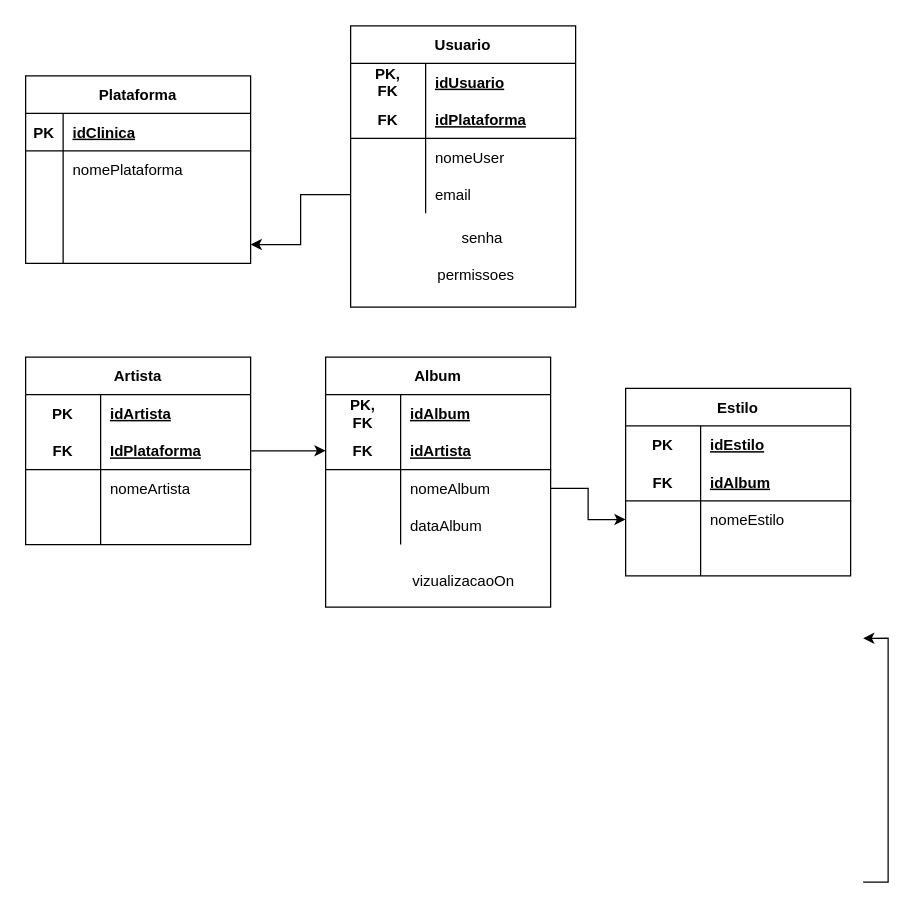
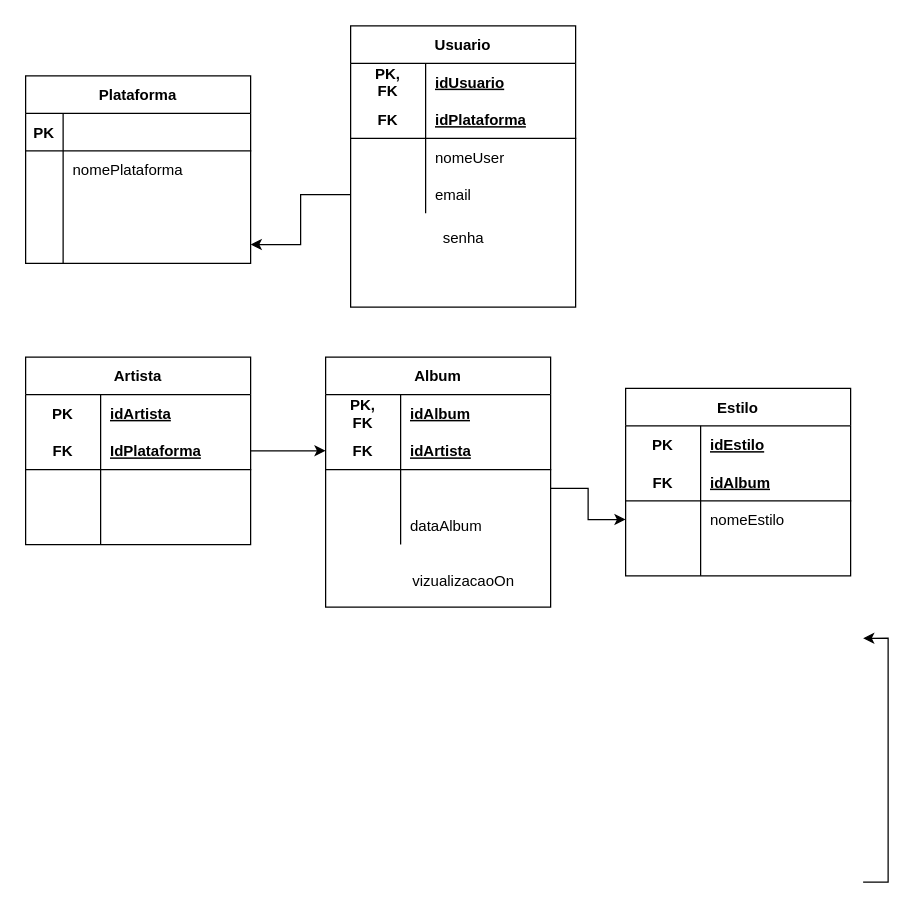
  <mxCell id="0" />
  <mxCell id="1" parent="0" />
  <mxCell id="2" value="Plataforma" style="shape=table;startSize=30;container=1;collapsible=1;childLayout=tableLayout;fixedRows=1;rowLines=0;fontStyle=1;align=center;resizeLast=1;" parent="1" vertex="1"><mxGeometry x="20" y="60" width="180" height="150" as="geometry" /></mxCell>
  <mxCell id="3" value="" style="shape=partialRectangle;collapsible=0;dropTarget=0;pointerEvents=0;fillColor=none;top=0;left=0;bottom=1;right=0;points=[[0,0.5],[1,0.5]];portConstraint=eastwest;" parent="2" vertex="1"><mxGeometry y="30" width="180" height="30" as="geometry" /></mxCell>
  <mxCell id="4" value="PK" style="shape=partialRectangle;connectable=0;fillColor=none;top=0;left=0;bottom=0;right=0;fontStyle=1;overflow=hidden;" parent="3" vertex="1"><mxGeometry width="30" height="30" as="geometry" /></mxCell>
- <mxCell id="5" value="idClinica" style="shape=partialRectangle;connectable=0;fillColor=none;top=0;left=0;bottom=0;right=0;align=left;spacingLeft=6;fontStyle=5;overflow=hidden;" parent="3" vertex="1"><mxGeometry x="30" width="150" height="30" as="geometry" /></mxCell>
  <mxCell id="6" value="" style="shape=partialRectangle;collapsible=0;dropTarget=0;pointerEvents=0;fillColor=none;top=0;left=0;bottom=0;right=0;points=[[0,0.5],[1,0.5]];portConstraint=eastwest;" parent="2" vertex="1"><mxGeometry y="60" width="180" height="30" as="geometry" /></mxCell>
  <mxCell id="7" value="" style="shape=partialRectangle;connectable=0;fillColor=none;top=0;left=0;bottom=0;right=0;editable=1;overflow=hidden;" parent="6" vertex="1"><mxGeometry width="30" height="30" as="geometry" /></mxCell>
  <mxCell id="8" value="nomePlataforma" style="shape=partialRectangle;connectable=0;fillColor=none;top=0;left=0;bottom=0;right=0;align=left;spacingLeft=6;overflow=hidden;" parent="6" vertex="1"><mxGeometry x="30" width="150" height="30" as="geometry" /></mxCell>
  <mxCell id="9" value="" style="shape=partialRectangle;collapsible=0;dropTarget=0;pointerEvents=0;fillColor=none;top=0;left=0;bottom=0;right=0;points=[[0,0.5],[1,0.5]];portConstraint=eastwest;" parent="2" vertex="1"><mxGeometry y="90" width="180" height="30" as="geometry" /></mxCell>
  <mxCell id="10" value="" style="shape=partialRectangle;connectable=0;fillColor=none;top=0;left=0;bottom=0;right=0;editable=1;overflow=hidden;" parent="9" vertex="1"><mxGeometry width="30" height="30" as="geometry" /></mxCell>
  <mxCell id="11" value="" style="shape=partialRectangle;connectable=0;fillColor=none;top=0;left=0;bottom=0;right=0;align=left;spacingLeft=6;overflow=hidden;" parent="9" vertex="1"><mxGeometry x="30" width="150" height="30" as="geometry" /></mxCell>
  <mxCell id="12" value="" style="shape=partialRectangle;collapsible=0;dropTarget=0;pointerEvents=0;fillColor=none;top=0;left=0;bottom=0;right=0;points=[[0,0.5],[1,0.5]];portConstraint=eastwest;" parent="2" vertex="1"><mxGeometry y="120" width="180" height="30" as="geometry" /></mxCell>
  <mxCell id="13" value="" style="shape=partialRectangle;connectable=0;fillColor=none;top=0;left=0;bottom=0;right=0;editable=1;overflow=hidden;" parent="12" vertex="1"><mxGeometry width="30" height="30" as="geometry" /></mxCell>
  <mxCell id="14" value="" style="shape=partialRectangle;connectable=0;fillColor=none;top=0;left=0;bottom=0;right=0;align=left;spacingLeft=6;overflow=hidden;" parent="12" vertex="1"><mxGeometry x="30" width="150" height="30" as="geometry" /></mxCell>
  <mxCell id="15" value="Album" style="shape=table;startSize=30;container=1;collapsible=1;childLayout=tableLayout;fixedRows=1;rowLines=0;fontStyle=1;align=center;resizeLast=1;" parent="1" vertex="1"><mxGeometry x="260" y="285" width="180" height="200" as="geometry" /></mxCell>
  <mxCell id="16" value="" style="shape=partialRectangle;collapsible=0;dropTarget=0;pointerEvents=0;fillColor=none;top=0;left=0;bottom=0;right=0;points=[[0,0.5],[1,0.5]];portConstraint=eastwest;" parent="15" vertex="1"><mxGeometry y="30" width="180" height="30" as="geometry" /></mxCell>
  <mxCell id="17" value="PK,&#10;FK" style="shape=partialRectangle;connectable=0;fillColor=none;top=0;left=0;bottom=0;right=0;fontStyle=1;overflow=hidden;" parent="16" vertex="1"><mxGeometry width="60" height="30" as="geometry" /></mxCell>
  <mxCell id="18" value="idAlbum" style="shape=partialRectangle;connectable=0;fillColor=none;top=0;left=0;bottom=0;right=0;align=left;spacingLeft=6;fontStyle=5;overflow=hidden;" parent="16" vertex="1"><mxGeometry x="60" width="120" height="30" as="geometry" /></mxCell>
  <mxCell id="19" value="" style="shape=partialRectangle;collapsible=0;dropTarget=0;pointerEvents=0;fillColor=none;top=0;left=0;bottom=1;right=0;points=[[0,0.5],[1,0.5]];portConstraint=eastwest;" parent="15" vertex="1"><mxGeometry y="60" width="180" height="30" as="geometry" /></mxCell>
  <mxCell id="20" value="FK" style="shape=partialRectangle;connectable=0;fillColor=none;top=0;left=0;bottom=0;right=0;fontStyle=1;overflow=hidden;" parent="19" vertex="1"><mxGeometry width="60" height="30" as="geometry" /></mxCell>
  <mxCell id="21" value="idArtista" style="shape=partialRectangle;connectable=0;fillColor=none;top=0;left=0;bottom=0;right=0;align=left;spacingLeft=6;fontStyle=5;overflow=hidden;" parent="19" vertex="1"><mxGeometry x="60" width="120" height="30" as="geometry" /></mxCell>
  <mxCell id="22" value="" style="shape=partialRectangle;collapsible=0;dropTarget=0;pointerEvents=0;fillColor=none;top=0;left=0;bottom=0;right=0;points=[[0,0.5],[1,0.5]];portConstraint=eastwest;" parent="15" vertex="1"><mxGeometry y="90" width="180" height="30" as="geometry" /></mxCell>
  <mxCell id="23" value="" style="shape=partialRectangle;connectable=0;fillColor=none;top=0;left=0;bottom=0;right=0;editable=1;overflow=hidden;" parent="22" vertex="1"><mxGeometry width="60" height="30" as="geometry" /></mxCell>
- <mxCell id="24" value="nomeAlbum" style="shape=partialRectangle;connectable=0;fillColor=none;top=0;left=0;bottom=0;right=0;align=left;spacingLeft=6;overflow=hidden;" parent="22" vertex="1"><mxGeometry x="60" width="120" height="30" as="geometry" /></mxCell>
  <mxCell id="25" value="" style="shape=partialRectangle;collapsible=0;dropTarget=0;pointerEvents=0;fillColor=none;top=0;left=0;bottom=0;right=0;points=[[0,0.5],[1,0.5]];portConstraint=eastwest;" parent="15" vertex="1"><mxGeometry y="120" width="180" height="30" as="geometry" /></mxCell>
  <mxCell id="26" value="" style="shape=partialRectangle;connectable=0;fillColor=none;top=0;left=0;bottom=0;right=0;editable=1;overflow=hidden;" parent="25" vertex="1"><mxGeometry width="60" height="30" as="geometry" /></mxCell>
  <mxCell id="27" value="dataAlbum" style="shape=partialRectangle;connectable=0;fillColor=none;top=0;left=0;bottom=0;right=0;align=left;spacingLeft=6;overflow=hidden;" parent="25" vertex="1"><mxGeometry x="60" width="120" height="30" as="geometry" /></mxCell>
  <mxCell id="28" value="Artista" style="shape=table;startSize=30;container=1;collapsible=1;childLayout=tableLayout;fixedRows=1;rowLines=0;fontStyle=1;align=center;resizeLast=1;" parent="1" vertex="1"><mxGeometry x="20" y="285" width="180" height="150" as="geometry" /></mxCell>
  <mxCell id="29" value="" style="shape=partialRectangle;collapsible=0;dropTarget=0;pointerEvents=0;fillColor=none;top=0;left=0;bottom=0;right=0;points=[[0,0.5],[1,0.5]];portConstraint=eastwest;" parent="28" vertex="1"><mxGeometry y="30" width="180" height="30" as="geometry" /></mxCell>
  <mxCell id="30" value="PK" style="shape=partialRectangle;connectable=0;fillColor=none;top=0;left=0;bottom=0;right=0;fontStyle=1;overflow=hidden;" parent="29" vertex="1"><mxGeometry width="60" height="30" as="geometry" /></mxCell>
  <mxCell id="31" value="idArtista" style="shape=partialRectangle;connectable=0;fillColor=none;top=0;left=0;bottom=0;right=0;align=left;spacingLeft=6;fontStyle=5;overflow=hidden;" parent="29" vertex="1"><mxGeometry x="60" width="120" height="30" as="geometry" /></mxCell>
  <mxCell id="32" value="" style="shape=partialRectangle;collapsible=0;dropTarget=0;pointerEvents=0;fillColor=none;top=0;left=0;bottom=1;right=0;points=[[0,0.5],[1,0.5]];portConstraint=eastwest;" parent="28" vertex="1"><mxGeometry y="60" width="180" height="30" as="geometry" /></mxCell>
  <mxCell id="33" value="FK" style="shape=partialRectangle;connectable=0;fillColor=none;top=0;left=0;bottom=0;right=0;fontStyle=1;overflow=hidden;" parent="32" vertex="1"><mxGeometry width="60" height="30" as="geometry" /></mxCell>
  <mxCell id="34" value="IdPlataforma" style="shape=partialRectangle;connectable=0;fillColor=none;top=0;left=0;bottom=0;right=0;align=left;spacingLeft=6;fontStyle=5;overflow=hidden;" parent="32" vertex="1"><mxGeometry x="60" width="120" height="30" as="geometry" /></mxCell>
  <mxCell id="35" value="" style="shape=partialRectangle;collapsible=0;dropTarget=0;pointerEvents=0;fillColor=none;top=0;left=0;bottom=0;right=0;points=[[0,0.5],[1,0.5]];portConstraint=eastwest;" parent="28" vertex="1"><mxGeometry y="90" width="180" height="30" as="geometry" /></mxCell>
  <mxCell id="36" value="" style="shape=partialRectangle;connectable=0;fillColor=none;top=0;left=0;bottom=0;right=0;editable=1;overflow=hidden;" parent="35" vertex="1"><mxGeometry width="60" height="30" as="geometry" /></mxCell>
- <mxCell id="37" value="nomeArtista" style="shape=partialRectangle;connectable=0;fillColor=none;top=0;left=0;bottom=0;right=0;align=left;spacingLeft=6;overflow=hidden;" parent="35" vertex="1"><mxGeometry x="60" width="120" height="30" as="geometry" /></mxCell>
  <mxCell id="38" value="" style="shape=partialRectangle;collapsible=0;dropTarget=0;pointerEvents=0;fillColor=none;top=0;left=0;bottom=0;right=0;points=[[0,0.5],[1,0.5]];portConstraint=eastwest;" parent="28" vertex="1"><mxGeometry y="120" width="180" height="30" as="geometry" /></mxCell>
  <mxCell id="39" value="" style="shape=partialRectangle;connectable=0;fillColor=none;top=0;left=0;bottom=0;right=0;editable=1;overflow=hidden;" parent="38" vertex="1"><mxGeometry width="60" height="30" as="geometry" /></mxCell>
  <mxCell id="40" value="" style="shape=partialRectangle;connectable=0;fillColor=none;top=0;left=0;bottom=0;right=0;align=left;spacingLeft=6;overflow=hidden;" parent="38" vertex="1"><mxGeometry x="60" width="120" height="30" as="geometry" /></mxCell>
  <mxCell id="41" style="edgeStyle=orthogonalEdgeStyle;rounded=0;orthogonalLoop=1;jettySize=auto;html=1;entryX=1;entryY=0.167;entryDx=0;entryDy=0;entryPerimeter=0;" parent="1" edge="1"><mxGeometry relative="1" as="geometry"><Array as="points"><mxPoint x="710" y="705" /><mxPoint x="710" y="510" /></Array><mxPoint x="690" y="705" as="sourcePoint" /><mxPoint x="690" y="510.02" as="targetPoint" /></mxGeometry></mxCell>
  <mxCell id="42" value="&lt;font style=&quot;vertical-align: inherit&quot;&gt;&lt;font style=&quot;vertical-align: inherit&quot;&gt;vizualizacaoOn&lt;/font&gt;&lt;/font&gt;" style="text;html=1;align=center;verticalAlign=middle;resizable=0;points=[];autosize=1;strokeColor=none;" vertex="1" parent="1"><mxGeometry x="320" y="455" width="100" height="20" as="geometry" /></mxCell>
  <mxCell id="43" style="edgeStyle=orthogonalEdgeStyle;rounded=0;orthogonalLoop=1;jettySize=auto;html=1;entryX=0;entryY=0.5;entryDx=0;entryDy=0;" edge="1" parent="1" source="32" target="19"><mxGeometry relative="1" as="geometry" /></mxCell>
  <mxCell id="44" value="Usuario" style="shape=table;startSize=30;container=1;collapsible=1;childLayout=tableLayout;fixedRows=1;rowLines=0;fontStyle=1;align=center;resizeLast=1;" vertex="1" parent="1"><mxGeometry x="280" y="20" width="180" height="225" as="geometry" /></mxCell>
  <mxCell id="45" value="" style="shape=partialRectangle;collapsible=0;dropTarget=0;pointerEvents=0;fillColor=none;top=0;left=0;bottom=0;right=0;points=[[0,0.5],[1,0.5]];portConstraint=eastwest;" vertex="1" parent="44"><mxGeometry y="30" width="180" height="30" as="geometry" /></mxCell>
  <mxCell id="46" value="PK,&#10;FK" style="shape=partialRectangle;connectable=0;fillColor=none;top=0;left=0;bottom=0;right=0;fontStyle=1;overflow=hidden;" vertex="1" parent="45"><mxGeometry width="60" height="30" as="geometry" /></mxCell>
  <mxCell id="47" value="idUsuario" style="shape=partialRectangle;connectable=0;fillColor=none;top=0;left=0;bottom=0;right=0;align=left;spacingLeft=6;fontStyle=5;overflow=hidden;" vertex="1" parent="45"><mxGeometry x="60" width="120" height="30" as="geometry" /></mxCell>
  <mxCell id="48" value="" style="shape=partialRectangle;collapsible=0;dropTarget=0;pointerEvents=0;fillColor=none;top=0;left=0;bottom=1;right=0;points=[[0,0.5],[1,0.5]];portConstraint=eastwest;" vertex="1" parent="44"><mxGeometry y="60" width="180" height="30" as="geometry" /></mxCell>
  <mxCell id="49" value="FK" style="shape=partialRectangle;connectable=0;fillColor=none;top=0;left=0;bottom=0;right=0;fontStyle=1;overflow=hidden;" vertex="1" parent="48"><mxGeometry width="60" height="30" as="geometry" /></mxCell>
  <mxCell id="50" value="idPlataforma" style="shape=partialRectangle;connectable=0;fillColor=none;top=0;left=0;bottom=0;right=0;align=left;spacingLeft=6;fontStyle=5;overflow=hidden;" vertex="1" parent="48"><mxGeometry x="60" width="120" height="30" as="geometry" /></mxCell>
  <mxCell id="51" value="" style="shape=partialRectangle;collapsible=0;dropTarget=0;pointerEvents=0;fillColor=none;top=0;left=0;bottom=0;right=0;points=[[0,0.5],[1,0.5]];portConstraint=eastwest;" vertex="1" parent="44"><mxGeometry y="90" width="180" height="30" as="geometry" /></mxCell>
  <mxCell id="52" value="" style="shape=partialRectangle;connectable=0;fillColor=none;top=0;left=0;bottom=0;right=0;editable=1;overflow=hidden;" vertex="1" parent="51"><mxGeometry width="60" height="30" as="geometry" /></mxCell>
  <mxCell id="53" value="nomeUser" style="shape=partialRectangle;connectable=0;fillColor=none;top=0;left=0;bottom=0;right=0;align=left;spacingLeft=6;overflow=hidden;" vertex="1" parent="51"><mxGeometry x="60" width="120" height="30" as="geometry" /></mxCell>
  <mxCell id="54" value="" style="shape=partialRectangle;collapsible=0;dropTarget=0;pointerEvents=0;fillColor=none;top=0;left=0;bottom=0;right=0;points=[[0,0.5],[1,0.5]];portConstraint=eastwest;" vertex="1" parent="44"><mxGeometry y="120" width="180" height="30" as="geometry" /></mxCell>
  <mxCell id="55" value="" style="shape=partialRectangle;connectable=0;fillColor=none;top=0;left=0;bottom=0;right=0;editable=1;overflow=hidden;" vertex="1" parent="54"><mxGeometry width="60" height="30" as="geometry" /></mxCell>
  <mxCell id="56" value="email" style="shape=partialRectangle;connectable=0;fillColor=none;top=0;left=0;bottom=0;right=0;align=left;spacingLeft=6;overflow=hidden;" vertex="1" parent="54"><mxGeometry x="60" width="120" height="30" as="geometry" /></mxCell>
- <mxCell id="57" value="&lt;font style=&quot;vertical-align: inherit&quot;&gt;&lt;font style=&quot;vertical-align: inherit&quot;&gt;senha&lt;/font&gt;&lt;/font&gt;" style="text;html=1;align=center;verticalAlign=middle;resizable=0;points=[];autosize=1;strokeColor=none;" vertex="1" parent="1"><mxGeometry x="360" y="180" width="50" height="20" as="geometry" /></mxCell>
- <mxCell id="58" value="&lt;font style=&quot;vertical-align: inherit&quot;&gt;&lt;font style=&quot;vertical-align: inherit&quot;&gt;permissoes&lt;/font&gt;&lt;/font&gt;" style="text;html=1;align=center;verticalAlign=middle;resizable=0;points=[];autosize=1;strokeColor=none;" vertex="1" parent="1"><mxGeometry x="340" y="210" width="80" height="20" as="geometry" /></mxCell>
+ <mxCell id="57" value="&lt;font style=&quot;vertical-align: inherit&quot;&gt;&lt;font style=&quot;vertical-align: inherit&quot;&gt;senha&lt;/font&gt;&lt;/font&gt;" style="text;html=1;align=center;verticalAlign=middle;resizable=0;points=[];autosize=1;strokeColor=none;" vertex="1" parent="1"><mxGeometry x="345" y="180" width="50" height="20" as="geometry" /></mxCell>
  <mxCell id="59" value="" style="edgeStyle=orthogonalEdgeStyle;rounded=0;orthogonalLoop=1;jettySize=auto;html=1;" edge="1" parent="1" source="54" target="12"><mxGeometry relative="1" as="geometry" /></mxCell>
  <mxCell id="60" value="Estilo" style="shape=table;startSize=30;container=1;collapsible=1;childLayout=tableLayout;fixedRows=1;rowLines=0;fontStyle=1;align=center;resizeLast=1;" vertex="1" parent="1"><mxGeometry x="500" y="310" width="180" height="150" as="geometry" /></mxCell>
  <mxCell id="61" value="" style="shape=partialRectangle;collapsible=0;dropTarget=0;pointerEvents=0;fillColor=none;top=0;left=0;bottom=0;right=0;points=[[0,0.5],[1,0.5]];portConstraint=eastwest;" vertex="1" parent="60"><mxGeometry y="30" width="180" height="30" as="geometry" /></mxCell>
  <mxCell id="62" value="PK" style="shape=partialRectangle;connectable=0;fillColor=none;top=0;left=0;bottom=0;right=0;fontStyle=1;overflow=hidden;" vertex="1" parent="61"><mxGeometry width="60" height="30" as="geometry" /></mxCell>
  <mxCell id="63" value="idEstilo" style="shape=partialRectangle;connectable=0;fillColor=none;top=0;left=0;bottom=0;right=0;align=left;spacingLeft=6;fontStyle=5;overflow=hidden;" vertex="1" parent="61"><mxGeometry x="60" width="120" height="30" as="geometry" /></mxCell>
  <mxCell id="64" value="" style="shape=partialRectangle;collapsible=0;dropTarget=0;pointerEvents=0;fillColor=none;top=0;left=0;bottom=1;right=0;points=[[0,0.5],[1,0.5]];portConstraint=eastwest;" vertex="1" parent="60"><mxGeometry y="60" width="180" height="30" as="geometry" /></mxCell>
  <mxCell id="65" value="FK" style="shape=partialRectangle;connectable=0;fillColor=none;top=0;left=0;bottom=0;right=0;fontStyle=1;overflow=hidden;" vertex="1" parent="64"><mxGeometry width="60" height="30" as="geometry" /></mxCell>
  <mxCell id="66" value="idAlbum" style="shape=partialRectangle;connectable=0;fillColor=none;top=0;left=0;bottom=0;right=0;align=left;spacingLeft=6;fontStyle=5;overflow=hidden;" vertex="1" parent="64"><mxGeometry x="60" width="120" height="30" as="geometry" /></mxCell>
  <mxCell id="67" value="" style="shape=partialRectangle;collapsible=0;dropTarget=0;pointerEvents=0;fillColor=none;top=0;left=0;bottom=0;right=0;points=[[0,0.5],[1,0.5]];portConstraint=eastwest;" vertex="1" parent="60"><mxGeometry y="90" width="180" height="30" as="geometry" /></mxCell>
  <mxCell id="68" value="" style="shape=partialRectangle;connectable=0;fillColor=none;top=0;left=0;bottom=0;right=0;editable=1;overflow=hidden;" vertex="1" parent="67"><mxGeometry width="60" height="30" as="geometry" /></mxCell>
  <mxCell id="69" value="nomeEstilo" style="shape=partialRectangle;connectable=0;fillColor=none;top=0;left=0;bottom=0;right=0;align=left;spacingLeft=6;overflow=hidden;" vertex="1" parent="67"><mxGeometry x="60" width="120" height="30" as="geometry" /></mxCell>
  <mxCell id="70" value="" style="shape=partialRectangle;collapsible=0;dropTarget=0;pointerEvents=0;fillColor=none;top=0;left=0;bottom=0;right=0;points=[[0,0.5],[1,0.5]];portConstraint=eastwest;" vertex="1" parent="60"><mxGeometry y="120" width="180" height="30" as="geometry" /></mxCell>
  <mxCell id="71" value="" style="shape=partialRectangle;connectable=0;fillColor=none;top=0;left=0;bottom=0;right=0;editable=1;overflow=hidden;" vertex="1" parent="70"><mxGeometry width="60" height="30" as="geometry" /></mxCell>
  <mxCell id="72" value="" style="shape=partialRectangle;connectable=0;fillColor=none;top=0;left=0;bottom=0;right=0;align=left;spacingLeft=6;overflow=hidden;" vertex="1" parent="70"><mxGeometry x="60" width="120" height="30" as="geometry" /></mxCell>
  <mxCell id="73" value="" style="edgeStyle=orthogonalEdgeStyle;rounded=0;orthogonalLoop=1;jettySize=auto;html=1;" edge="1" parent="1" source="22" target="67"><mxGeometry relative="1" as="geometry" /></mxCell>
